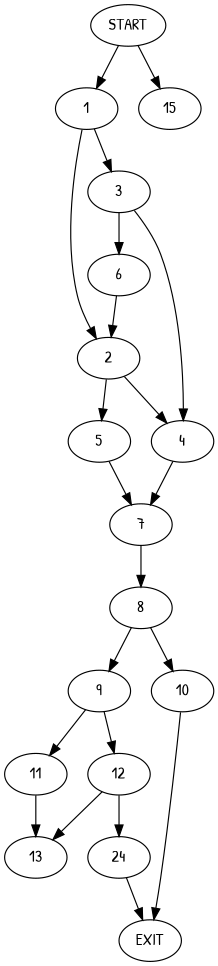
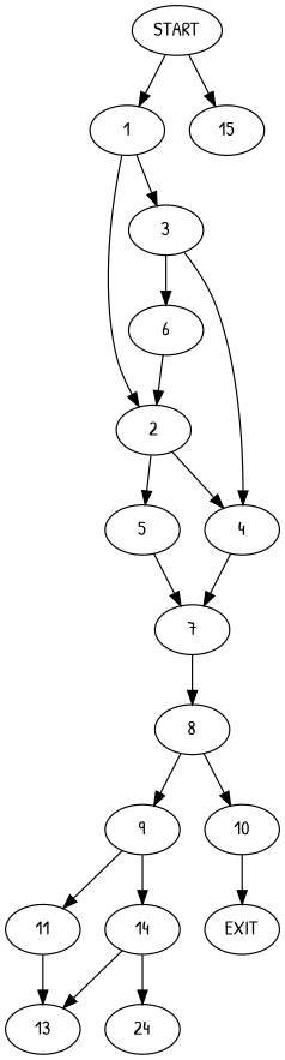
  digraph {
    fontname="Patrick Hand"
    node [fontname="Patrick Hand"]
    edge [fontname="Patrick Hand"]
    n1 [label=START]
    1
    15
    2
    3
    n6 [label=EXIT]
    4
    5
    6
    7
    8
    9
    10
    11
-   12
+   12 [label=14]
    13
    n17 [label=24]
    n1 -> 1
    n1 -> 15
    1 -> 2
    1 -> 3
    2 -> 4
    2 -> 5
    3 -> 4
    3 -> 6
    4 -> 7
    5 -> 7
    6 -> 2
    7 -> 8
    8 -> 9
    8 -> 10
    9 -> 11
    9 -> 12
    10 -> n6
    11 -> 13
    12 -> 13
    12 -> n17
-   n17 -> n6
  }
